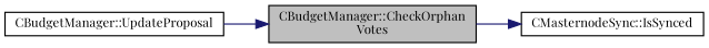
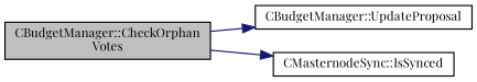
  digraph {
    fontname="Playfair Display"
    rankdir=LR
    node [color=black fillcolor=white fontname="Playfair Display" fontsize=10 shape=record style=filled]
    edge [color=midnightblue fontname="Playfair Display" fontsize=10 labelfontname=Helvetica labelfontsize=10 style=solid]
    n1 [fillcolor=grey75 fontcolor=black height=0.2 label="CBudgetManager::CheckOrphan\lVotes" width=0.4]
    n2 [height=0.2 label="CBudgetManager::UpdateProposal" width=0.4]
    n3 [height=0.2 label="CMasternodeSync::IsSynced" width=0.4]
-   n2 -> n1
+   n1 -> n2
    n1 -> n3
  }
